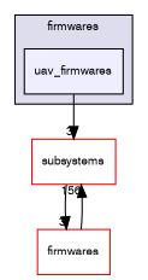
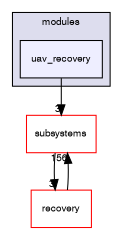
  digraph {
    compound=true
    node [fillcolor=white fontname=FreeSans fontsize=10 shape=box style=filled color=red]
    edge [headlabel=3 labeldistance=1.5 labelfontname=FreeSans labelfontsize=10]
-   n1 [fillcolor="#eeeeff" label=uav_firmwares pencolor=black color=""]
+   n1 [fillcolor="#eeeeff" label=uav_recovery pencolor=black color=""]
    n2 [label=subsystems]
-   n3 [label=firmwares]
+   n3 [label=recovery]
    subgraph cluster_1 {
      bgcolor="#ddddee"
      fontname=FreeSans
      fontsize=10
-     label=firmwares
+     label=modules
      pencolor=black
      n1
    }
    n1 -> n2
    n2 -> n3
    n3 -> n2 [headlabel=156]
  }
